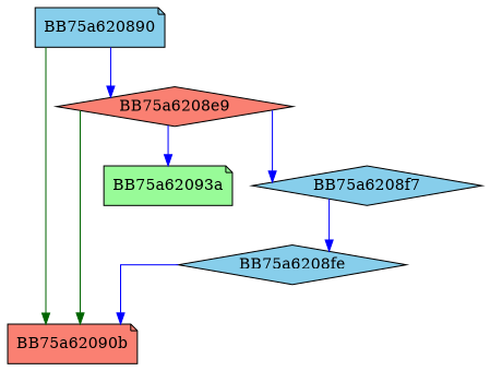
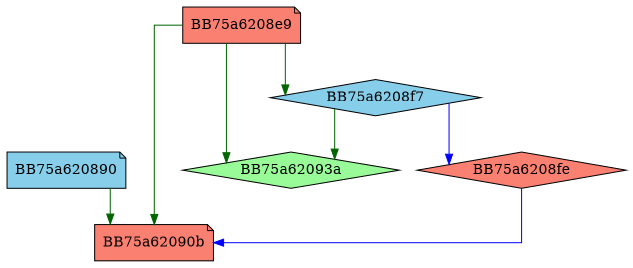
  digraph {
    splines=ortho
    node [fillcolor=skyblue shape=note style=filled]
    edge [color=darkgreen]
    BB75a62090b [fillcolor=salmon]
    BB75a620890
-   BB75a6208e9 [fillcolor=salmon shape=diamond]
-   BB75a62093a [fillcolor=palegreen]
+   BB75a6208e9 [fillcolor=salmon]
+   BB75a62093a [fillcolor=palegreen shape=diamond]
    BB75a6208f7 [shape=diamond]
-   BB75a6208fe [shape=diamond]
+   BB75a6208fe [fillcolor=salmon shape=diamond]
    BB75a620890 -> BB75a62090b
-   BB75a620890 -> BB75a6208e9 [color=blue]
    BB75a6208e9 -> BB75a62090b
-   BB75a6208e9 -> BB75a62093a [color=blue]
-   BB75a6208e9 -> BB75a6208f7 [color=blue]
+   BB75a6208e9 -> BB75a62093a
+   BB75a6208e9 -> BB75a6208f7
+   BB75a6208f7 -> BB75a62093a
    BB75a6208f7 -> BB75a6208fe [color=blue]
    BB75a6208fe -> BB75a62090b [color=blue]
  }
